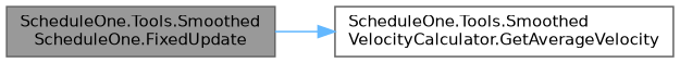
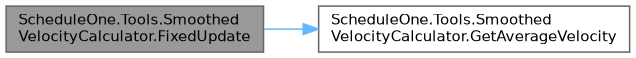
  digraph {
    rankdir=LR
    node [fontname=Helvetica fontsize=10 shape=box style=filled]
-   n1 [color=gray40 fillcolor=grey60 fontcolor=black height=0.2 label="ScheduleOne.Tools.Smoothed\lScheduleOne.FixedUpdate" width=0.4]
+   n1 [color=gray40 fillcolor=grey60 fontcolor=black height=0.2 label="ScheduleOne.Tools.Smoothed\lVelocityCalculator.FixedUpdate" width=0.4]
    n2 [color=grey40 fillcolor=white height=0.2 label="ScheduleOne.Tools.Smoothed\lVelocityCalculator.GetAverageVelocity" width=0.4]
    n1 -> n2 [color=steelblue1 fontname=Helvetica fontsize=10 labelfontname=Helvetica labelfontsize=10 style=solid]
  }
